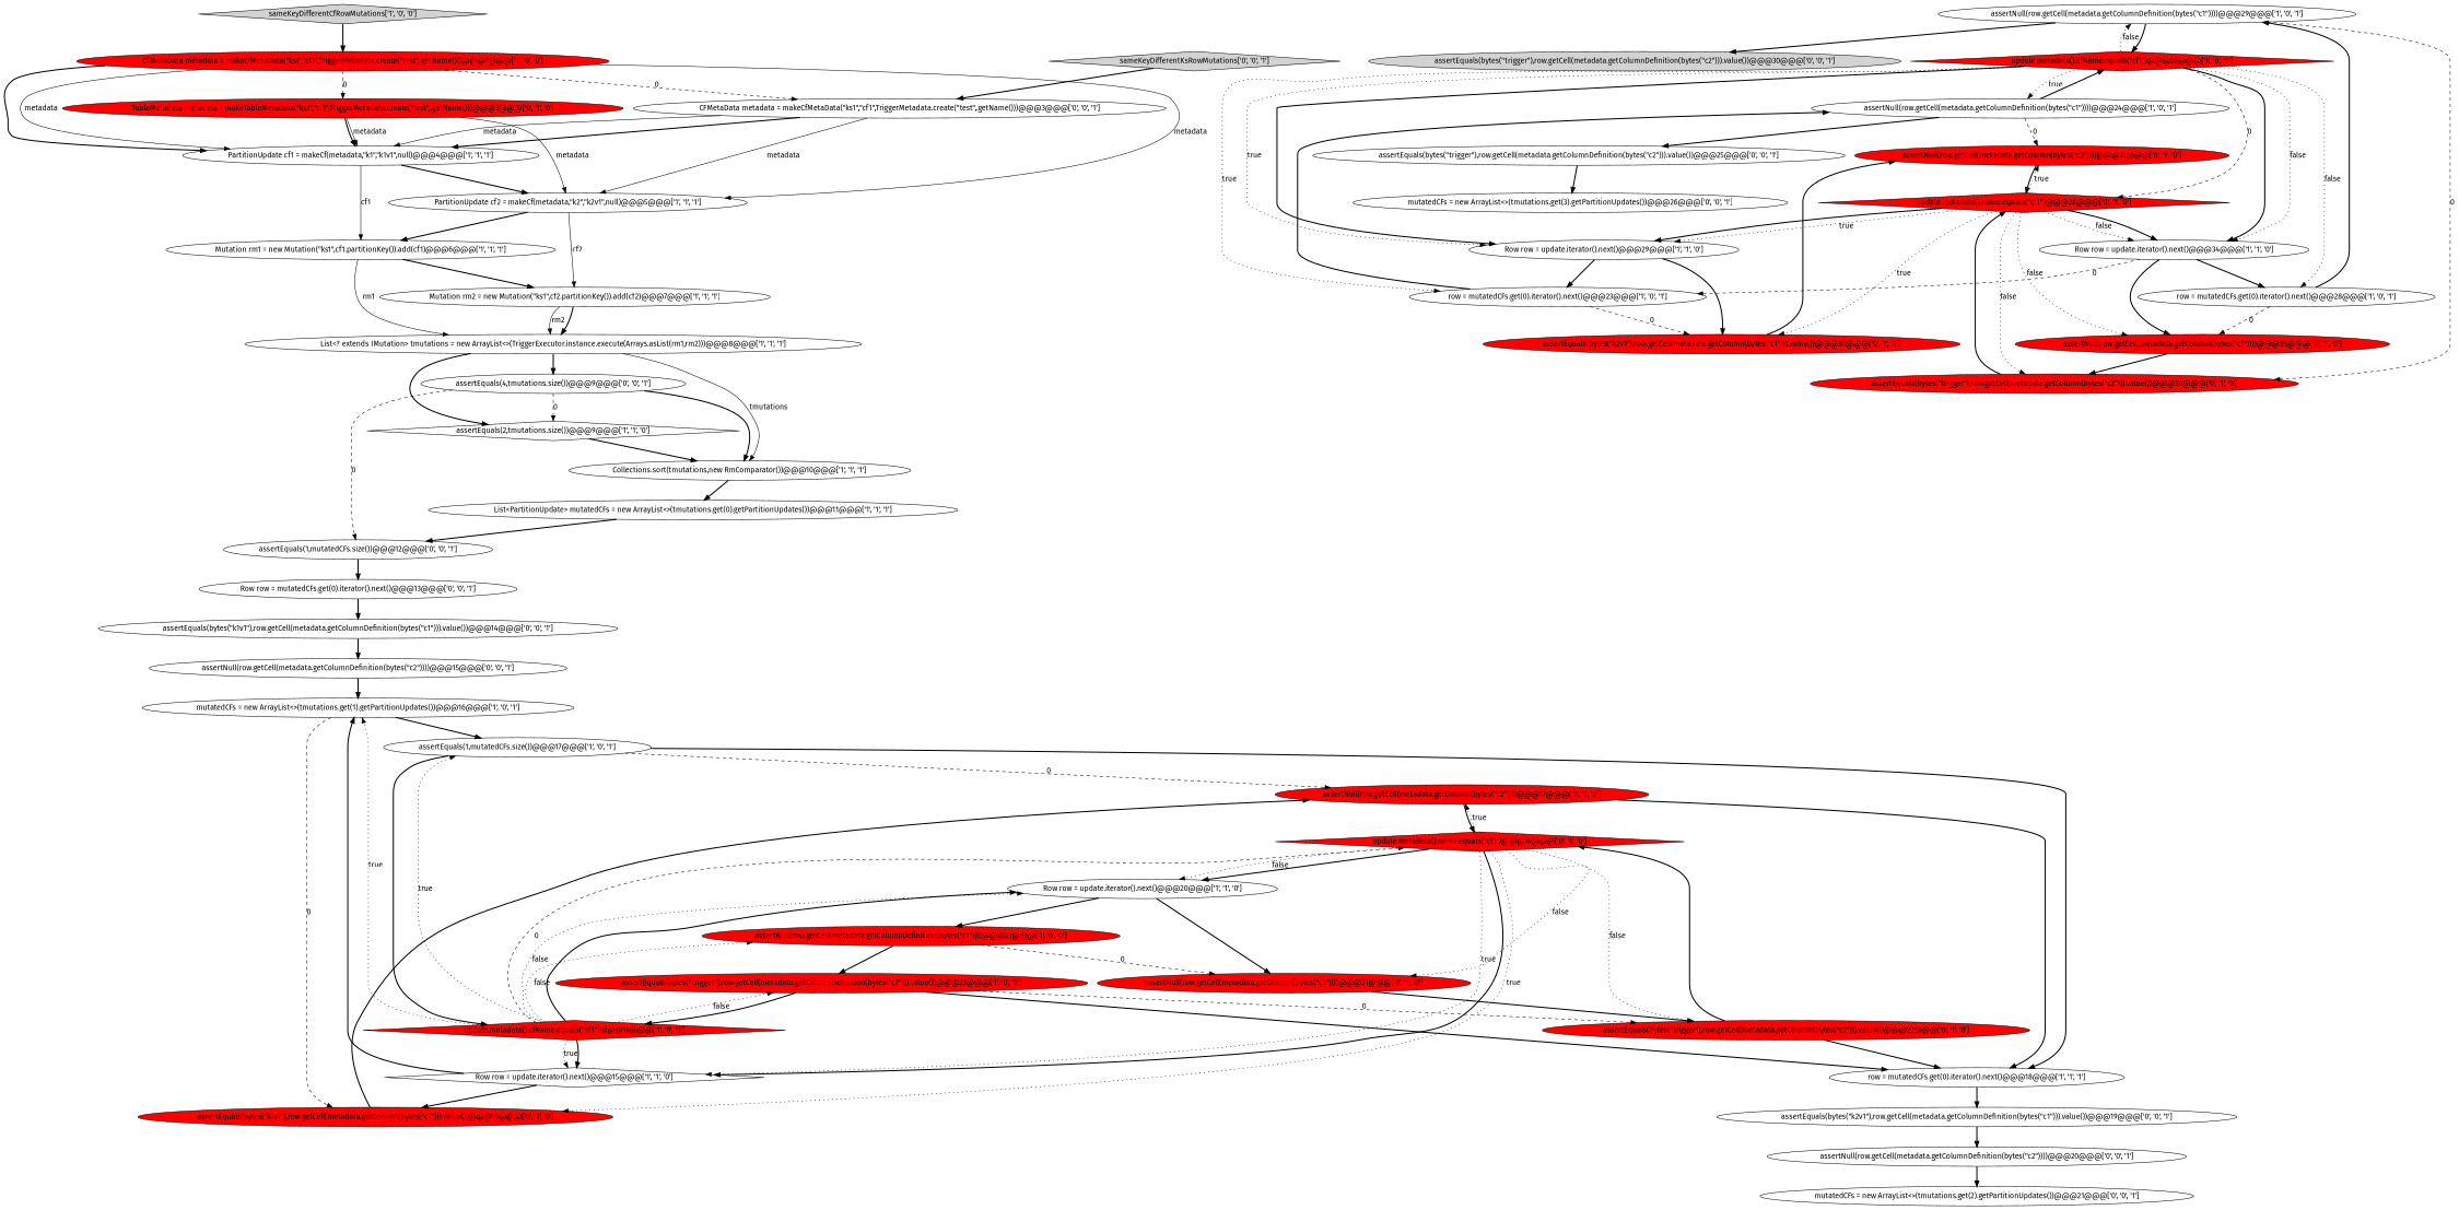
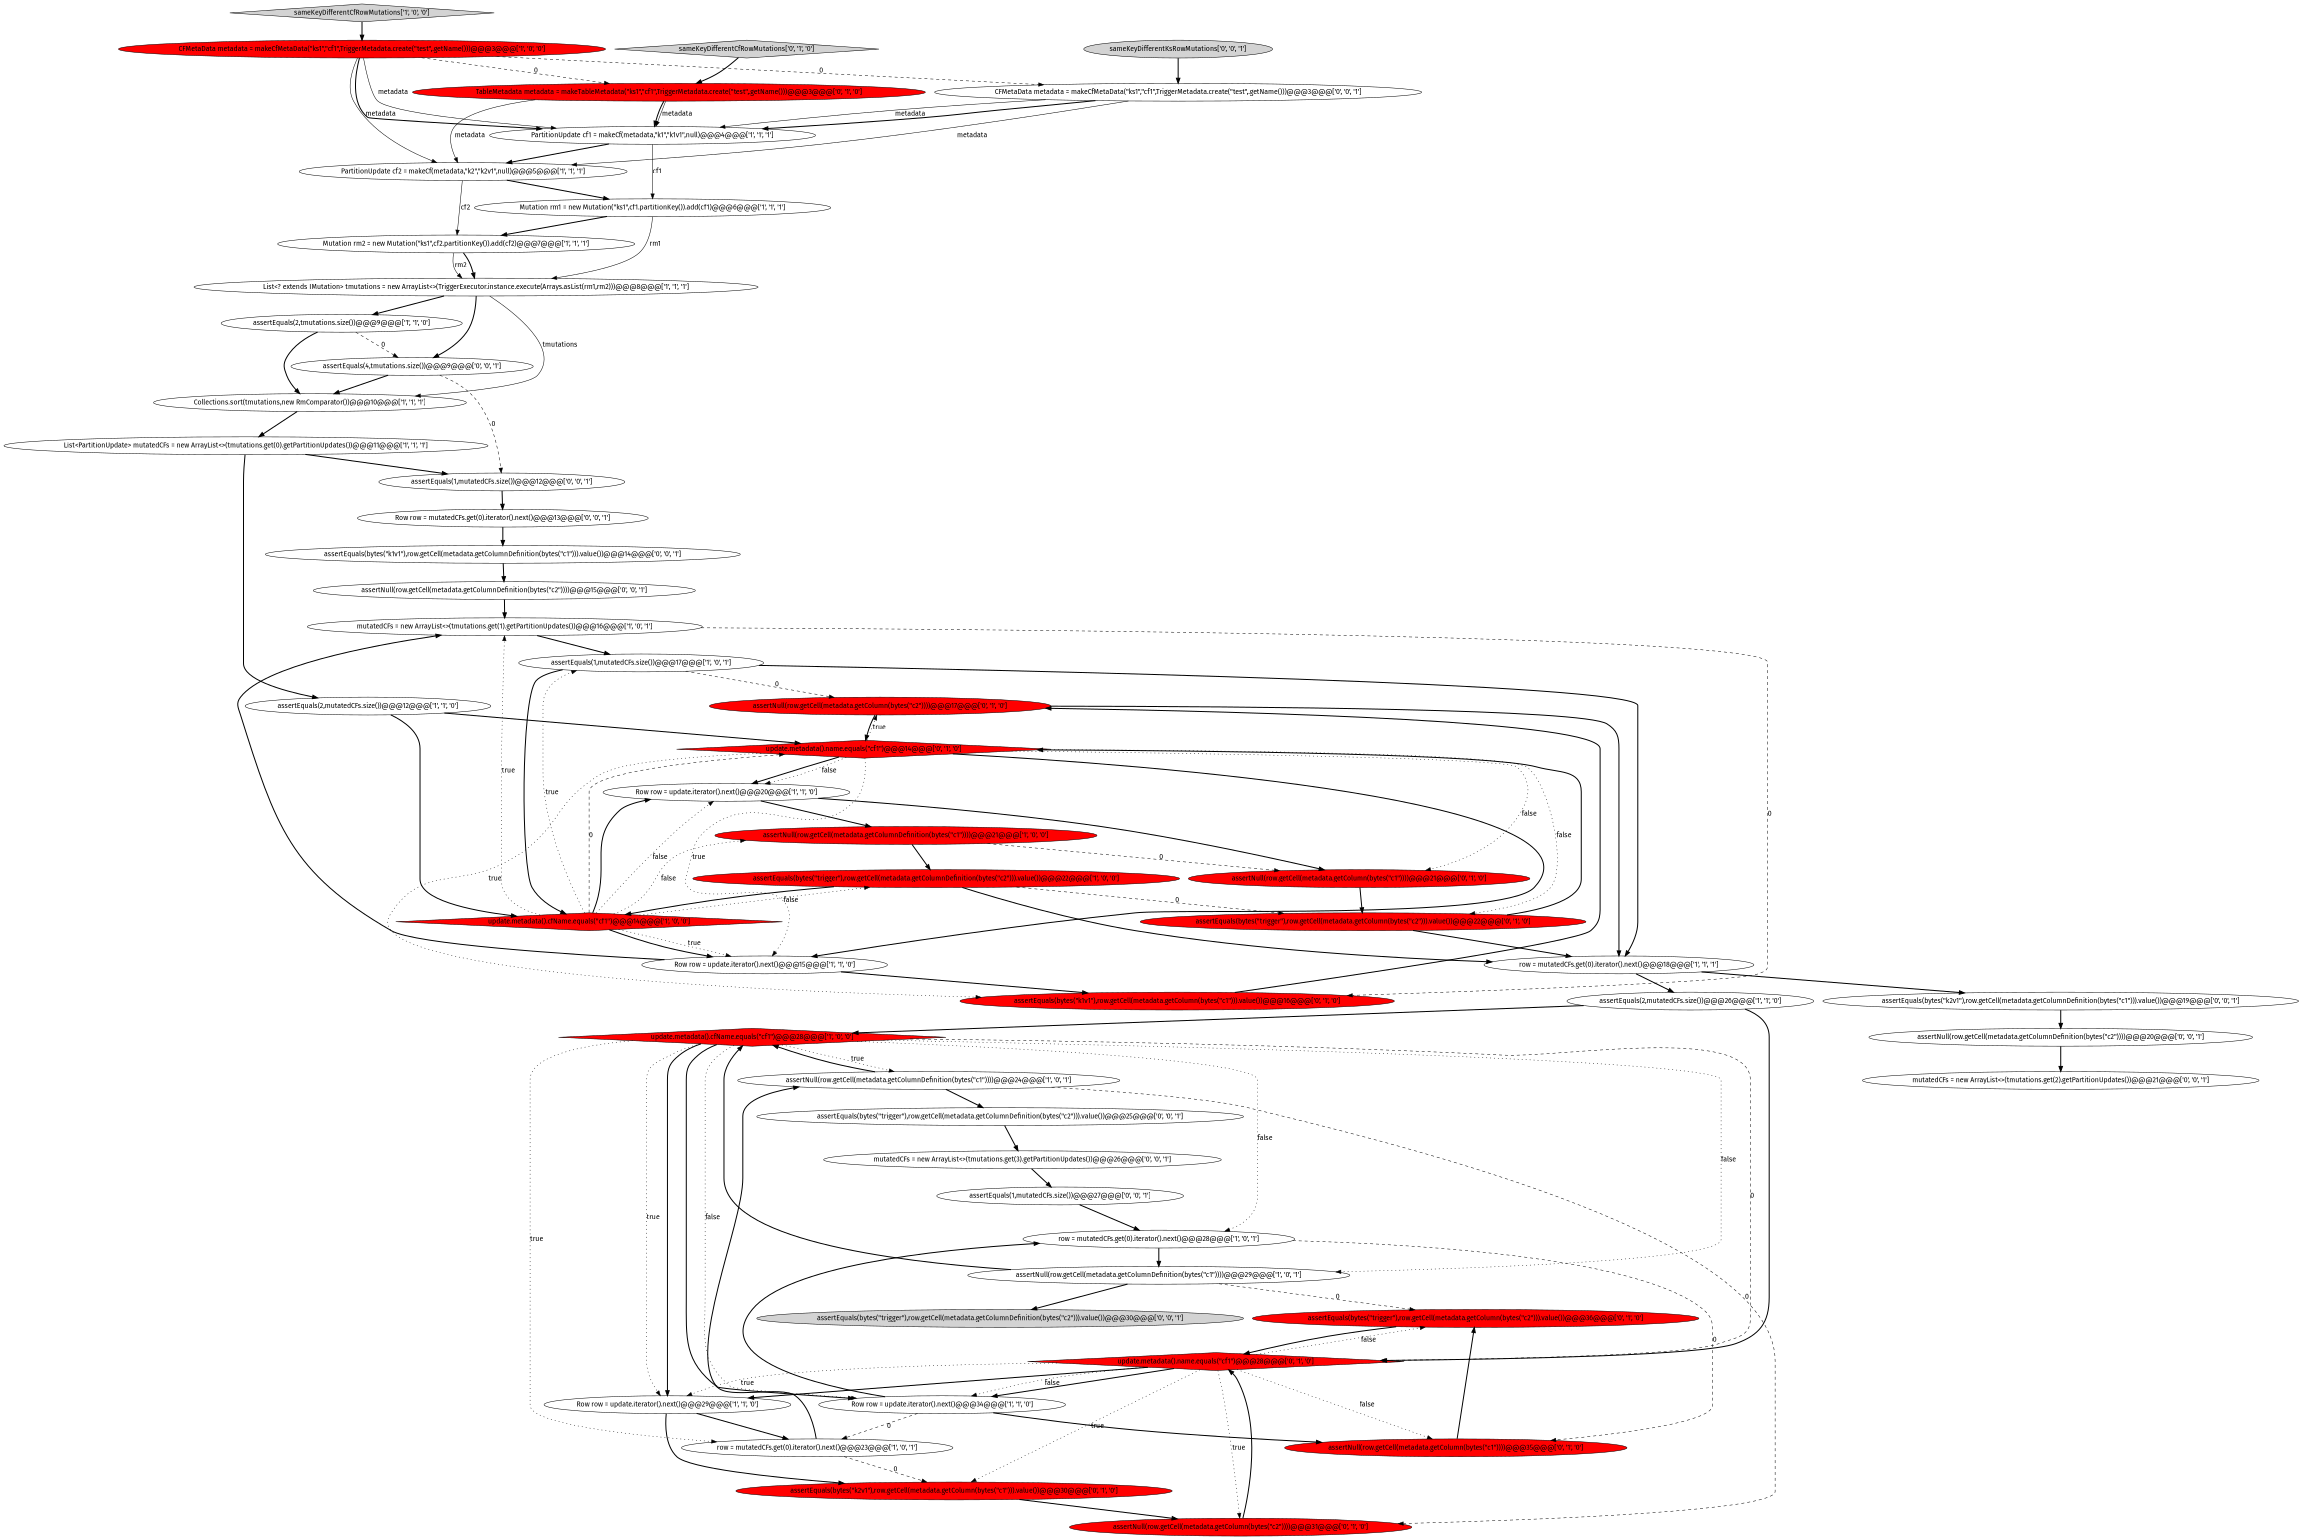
  digraph {
    fontname="Fira Sans"
    node [fillcolor=white fontname="Fira Sans" shape=ellipse style=filled]
    edge [fontname="Fira Sans" style=bold]
    n1 [label="mutatedCFs = new ArrayList<>(tmutations.get(1).getPartitionUpdates())@@@16@@@['1', '0', '1']"]
    n2 [label="assertEquals(1,mutatedCFs.size())@@@17@@@['1', '0', '1']"]
    n3 [fillcolor=red label="assertEquals(bytes(\"k1v1\"),row.getCell(metadata.getColumn(bytes(\"c1\"))).value())@@@16@@@['0', '1', '0']"]
    n4 [fillcolor=red label="assertNull(row.getCell(metadata.getColumn(bytes(\"c2\"))))@@@17@@@['0', '1', '0']"]
    n5 [label="row = mutatedCFs.get(0).iterator().next()@@@18@@@['1', '1', '1']"]
    n6 [fillcolor=red label="update.metadata().cfName.equals(\"cf1\")@@@14@@@['1', '0', '0']" shape=diamond]
    n7 [label="assertNull(row.getCell(metadata.getColumnDefinition(bytes(\"c2\"))))@@@20@@@['0', '0', '1']"]
    n8 [label="mutatedCFs = new ArrayList<>(tmutations.get(2).getPartitionUpdates())@@@21@@@['0', '0', '1']"]
    n9 [fillcolor=red label="TableMetadata metadata = makeTableMetadata(\"ks1\",\"cf1\",TriggerMetadata.create(\"test\",.getName()))@@@3@@@['0', '1', '0']"]
    n10 [label="PartitionUpdate cf1 = makeCf(metadata,\"k1\",\"k1v1\",null)@@@4@@@['1', '1', '1']"]
    n11 [label="PartitionUpdate cf2 = makeCf(metadata,\"k2\",\"k2v1\",null)@@@5@@@['1', '1', '1']"]
    n12 [label="Mutation rm1 = new Mutation(\"ks1\",cf1.partitionKey()).add(cf1)@@@6@@@['1', '1', '1']"]
    n13 [label="Mutation rm2 = new Mutation(\"ks1\",cf2.partitionKey()).add(cf2)@@@7@@@['1', '1', '1']"]
    n14 [fillcolor=red label="update.metadata().name.equals(\"cf1\")@@@14@@@['0', '1', '0']" shape=diamond]
    n15 [fillcolor=red label="assertNull(row.getCell(metadata.getColumn(bytes(\"c1\"))))@@@21@@@['0', '1', '0']"]
    n16 [fillcolor=red label="assertEquals(bytes(\"trigger\"),row.getCell(metadata.getColumn(bytes(\"c2\"))).value())@@@22@@@['0', '1', '0']"]
-   n17 [label="Row row = update.iterator().next()@@@15@@@['1', '1', '0']" shape=diamond]
+   n17 [label="Row row = update.iterator().next()@@@15@@@['1', '1', '0']"]
    n18 [label="Row row = update.iterator().next()@@@20@@@['1', '1', '0']"]
    n19 [fillcolor=red label="assertNull(row.getCell(metadata.getColumnDefinition(bytes(\"c1\"))))@@@21@@@['1', '0', '0']"]
    n20 [fillcolor=lightgray label="assertEquals(bytes(\"trigger\"),row.getCell(metadata.getColumnDefinition(bytes(\"c2\"))).value())@@@30@@@['0', '0', '1']"]
    n21 [label="assertNull(row.getCell(metadata.getColumnDefinition(bytes(\"c2\"))))@@@15@@@['0', '0', '1']"]
    n22 [label="assertNull(row.getCell(metadata.getColumnDefinition(bytes(\"c1\"))))@@@24@@@['1', '0', '1']"]
    n23 [label="assertEquals(bytes(\"trigger\"),row.getCell(metadata.getColumnDefinition(bytes(\"c2\"))).value())@@@25@@@['0', '0', '1']"]
    n24 [fillcolor=red label="assertNull(row.getCell(metadata.getColumn(bytes(\"c2\"))))@@@31@@@['0', '1', '0']"]
    n25 [fillcolor=red label="update.metadata().cfName.equals(\"cf1\")@@@28@@@['1', '0', '0']" shape=diamond]
    n26 [label="mutatedCFs = new ArrayList<>(tmutations.get(3).getPartitionUpdates())@@@26@@@['0', '0', '1']"]
    n27 [fillcolor=red label="update.metadata().name.equals(\"cf1\")@@@28@@@['0', '1', '0']" shape=diamond]
    n28 [label="row = mutatedCFs.get(0).iterator().next()@@@28@@@['1', '0', '1']"]
    n29 [label="assertNull(row.getCell(metadata.getColumnDefinition(bytes(\"c1\"))))@@@29@@@['1', '0', '1']"]
    n30 [label="row = mutatedCFs.get(0).iterator().next()@@@23@@@['1', '0', '1']"]
    n31 [label="Row row = update.iterator().next()@@@29@@@['1', '1', '0']"]
    n32 [label="Row row = update.iterator().next()@@@34@@@['1', '1', '0']"]
    n33 [label="List<? extends IMutation> tmutations = new ArrayList<>(TriggerExecutor.instance.execute(Arrays.asList(rm1,rm2)))@@@8@@@['1', '1', '1']"]
-   n34 [label="assertEquals(2,tmutations.size())@@@9@@@['1', '1', '0']" shape=diamond]
+   n34 [label="assertEquals(2,tmutations.size())@@@9@@@['1', '1', '0']"]
    n35 [label="assertEquals(4,tmutations.size())@@@9@@@['0', '0', '1']"]
    n36 [label="Collections.sort(tmutations,new RmComparator())@@@10@@@['1', '1', '1']"]
+   n37 [label="assertEquals(2,mutatedCFs.size())@@@26@@@['1', '1', '0']"]
    n38 [label="assertEquals(bytes(\"k2v1\"),row.getCell(metadata.getColumnDefinition(bytes(\"c1\"))).value())@@@19@@@['0', '0', '1']"]
    n39 [fillcolor=red label="assertEquals(bytes(\"trigger\"),row.getCell(metadata.getColumnDefinition(bytes(\"c2\"))).value())@@@22@@@['1', '0', '0']"]
+   n40 [fillcolor=lightgray label="sameKeyDifferentCfRowMutations['0', '1', '0']" shape=diamond]
+   n41 [label="assertEquals(1,mutatedCFs.size())@@@27@@@['0', '0', '1']"]
    n42 [label="assertEquals(1,mutatedCFs.size())@@@12@@@['0', '0', '1']"]
    n43 [label="Row row = mutatedCFs.get(0).iterator().next()@@@13@@@['0', '0', '1']"]
    n44 [label="assertEquals(bytes(\"k1v1\"),row.getCell(metadata.getColumnDefinition(bytes(\"c1\"))).value())@@@14@@@['0', '0', '1']"]
    n45 [fillcolor=red label="assertNull(row.getCell(metadata.getColumn(bytes(\"c1\"))))@@@35@@@['0', '1', '0']"]
    n46 [fillcolor=red label="assertEquals(bytes(\"trigger\"),row.getCell(metadata.getColumn(bytes(\"c2\"))).value())@@@36@@@['0', '1', '0']"]
    n47 [label="List<PartitionUpdate> mutatedCFs = new ArrayList<>(tmutations.get(0).getPartitionUpdates())@@@11@@@['1', '1', '1']"]
    n48 [fillcolor=red label="assertEquals(bytes(\"k2v1\"),row.getCell(metadata.getColumn(bytes(\"c1\"))).value())@@@30@@@['0', '1', '0']"]
+   n49 [label="assertEquals(2,mutatedCFs.size())@@@12@@@['1', '1', '0']"]
    n50 [label="CFMetaData metadata = makeCfMetaData(\"ks1\",\"cf1\",TriggerMetadata.create(\"test\",.getName()))@@@3@@@['0', '0', '1']"]
    n51 [fillcolor=red label="CFMetaData metadata = makeCfMetaData(\"ks1\",\"cf1\",TriggerMetadata.create(\"test\",.getName()))@@@3@@@['1', '0', '0']"]
-   n52 [fillcolor=lightgray label="sameKeyDifferentKsRowMutations['0', '0', '1']" shape=diamond]
+   n52 [fillcolor=lightgray label="sameKeyDifferentKsRowMutations['0', '0', '1']"]
    n53 [fillcolor=lightgray label="sameKeyDifferentCfRowMutations['1', '0', '0']" shape=diamond]
    n1 -> n2
    n1 -> n3 [label=0 style=dashed]
    n2 -> n4 [label=0 style=dashed]
    n2 -> n5
    n2 -> n6
    n3 -> n4
    n4 -> n5
    n4 -> n14
+   n5 -> n37
    n5 -> n38
    n6 -> n1 [label=true style=dotted]
    n6 -> n2 [label=true style=dotted]
    n6 -> n14 [label=0 style=dashed]
    n6 -> n17 [label=true style=dotted]
    n6 -> n17
    n6 -> n18
    n6 -> n18 [label=false style=dotted]
    n6 -> n19 [label=false style=dotted]
    n6 -> n39 [label=false style=dotted]
    n7 -> n8
    n9 -> n10
    n9 -> n10 [label=metadata style=solid]
    n9 -> n11 [label=metadata style=solid]
    n10 -> n11
    n10 -> n12 [label=cf1 style=solid]
    n11 -> n12
    n11 -> n13 [label=cf2 style=solid]
    n12 -> n13
    n12 -> n33 [label=rm1 style=solid]
    n13 -> n33
    n13 -> n33 [label=rm2 style=solid]
    n14 -> n3 [label=true style=dotted]
    n14 -> n4 [label=true style=dotted]
    n14 -> n15 [label=false style=dotted]
    n14 -> n16 [label=false style=dotted]
    n14 -> n17 [label=true style=dotted]
    n14 -> n17
    n14 -> n18
    n14 -> n18 [label=false style=dotted]
    n15 -> n16
    n16 -> n5
    n16 -> n14
    n17 -> n1
    n17 -> n3
    n18 -> n15
    n18 -> n19
    n19 -> n15 [label=0 style=dashed]
    n19 -> n39
    n21 -> n1
    n22 -> n23
    n22 -> n24 [label=0 style=dashed]
    n22 -> n25
    n23 -> n26
    n24 -> n27
    n25 -> n22 [label=true style=dotted]
    n25 -> n27 [label=0 style=dashed]
    n25 -> n28 [label=false style=dotted]
    n25 -> n29 [label=false style=dotted]
    n25 -> n30 [label=true style=dotted]
    n25 -> n31
    n25 -> n31 [label=true style=dotted]
    n25 -> n32
    n25 -> n32 [label=false style=dotted]
+   n26 -> n41
    n27 -> n24 [label=true style=dotted]
    n27 -> n31 [label=true style=dotted]
    n27 -> n31
    n27 -> n32
    n27 -> n32 [label=false style=dotted]
    n27 -> n45 [label=false style=dotted]
    n27 -> n46 [label=false style=dotted]
    n27 -> n48 [label=true style=dotted]
    n28 -> n29
    n28 -> n45 [label=0 style=dashed]
    n29 -> n20
    n29 -> n25
    n29 -> n46 [label=0 style=dashed]
    n30 -> n22
    n30 -> n48 [label=0 style=dashed]
    n31 -> n30
    n31 -> n48
    n32 -> n28
    n32 -> n30 [label=0 style=dashed]
    n32 -> n45
    n33 -> n34
    n33 -> n35
    n33 -> n36 [label=tmutations style=solid]
-   n35 -> n34 [label=0 style=dashed]
+   n34 -> n35 [label=0 style=dashed]
    n34 -> n36
    n35 -> n36
    n35 -> n42 [label=0 style=dashed]
    n36 -> n47
+   n37 -> n25
+   n37 -> n27
    n38 -> n7
    n39 -> n5
    n39 -> n6
    n39 -> n16 [label=0 style=dashed]
+   n40 -> n9
+   n41 -> n28
    n42 -> n43
    n43 -> n44
    n44 -> n21
    n45 -> n46
    n46 -> n27
    n47 -> n42
+   n47 -> n49
    n48 -> n24
+   n49 -> n6
+   n49 -> n14
    n50 -> n10 [label=metadata style=solid]
    n50 -> n10
    n50 -> n11 [label=metadata style=solid]
    n51 -> n9 [label=0 style=dashed]
    n51 -> n10
    n51 -> n10 [label=metadata style=solid]
    n51 -> n11 [label=metadata style=solid]
    n51 -> n50 [label=0 style=dashed]
    n52 -> n50
    n53 -> n51
  }
